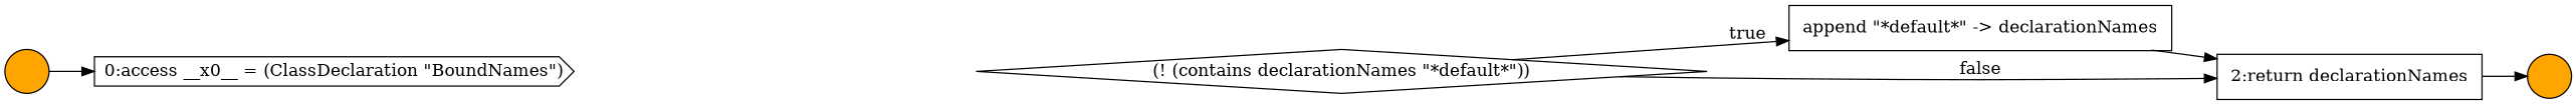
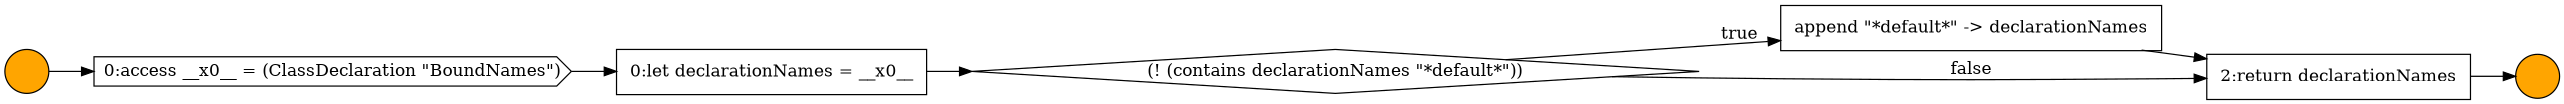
  digraph {
    rankdir=LR
    node [color=black fillcolor=white shape=none style=filled]
    edge [color=black]
    n1 [fillcolor=orange label=" " shape=circle]
    n2 [label=<<font color="black">0:access __x0__ = (ClassDeclaration &quot;BoundNames&quot;)</font>> shape=cds]
    n3 [label=<<font color="black">(! (contains declarationNames &quot;*default*&quot;))</font>> shape=diamond]
    n4 [label=<<font color="black">     <table border="0" cellborder="1" cellspacing="0" cellpadding="10">       <tr><td align="left">append &quot;*default*&quot; -&gt; declarationNames</td></tr>     </table>   </font>> margin=0]
    n5 [label=<<font color="black">     <table border="0" cellborder="1" cellspacing="0" cellpadding="10">       <tr><td align="left">2:return declarationNames</td></tr>     </table>   </font>> margin=0]
    n6 [fillcolor=orange label=" " shape=circle]
+   n7 [label=<<font color="black">     <table border="0" cellborder="1" cellspacing="0" cellpadding="10">       <tr><td align="left">0:let declarationNames = __x0__</td></tr>     </table>   </font>> margin=0]
    n1 -> n2
+   n2 -> n7
    n3 -> n4 [label=<<font color="black">true</font>>]
    n3 -> n5 [label=<<font color="black">false</font>>]
    n4 -> n5
    n5 -> n6
+   n7 -> n3
  }
